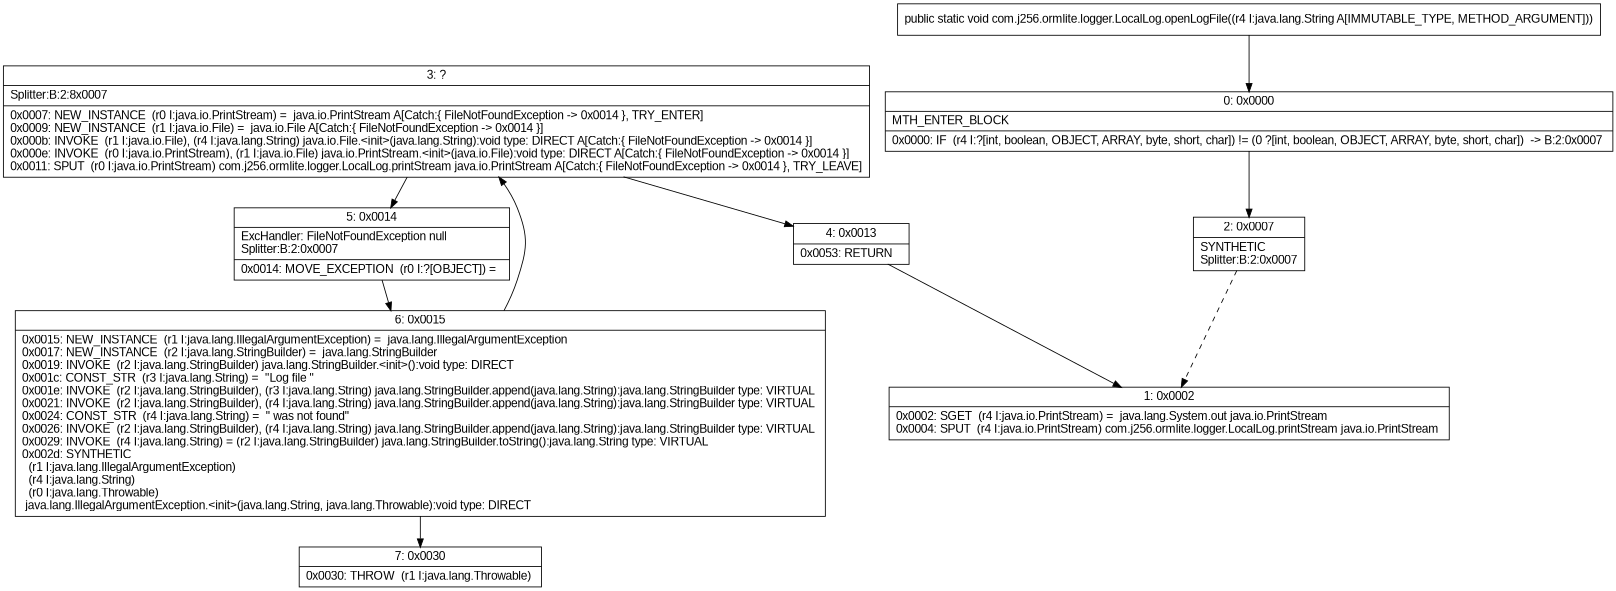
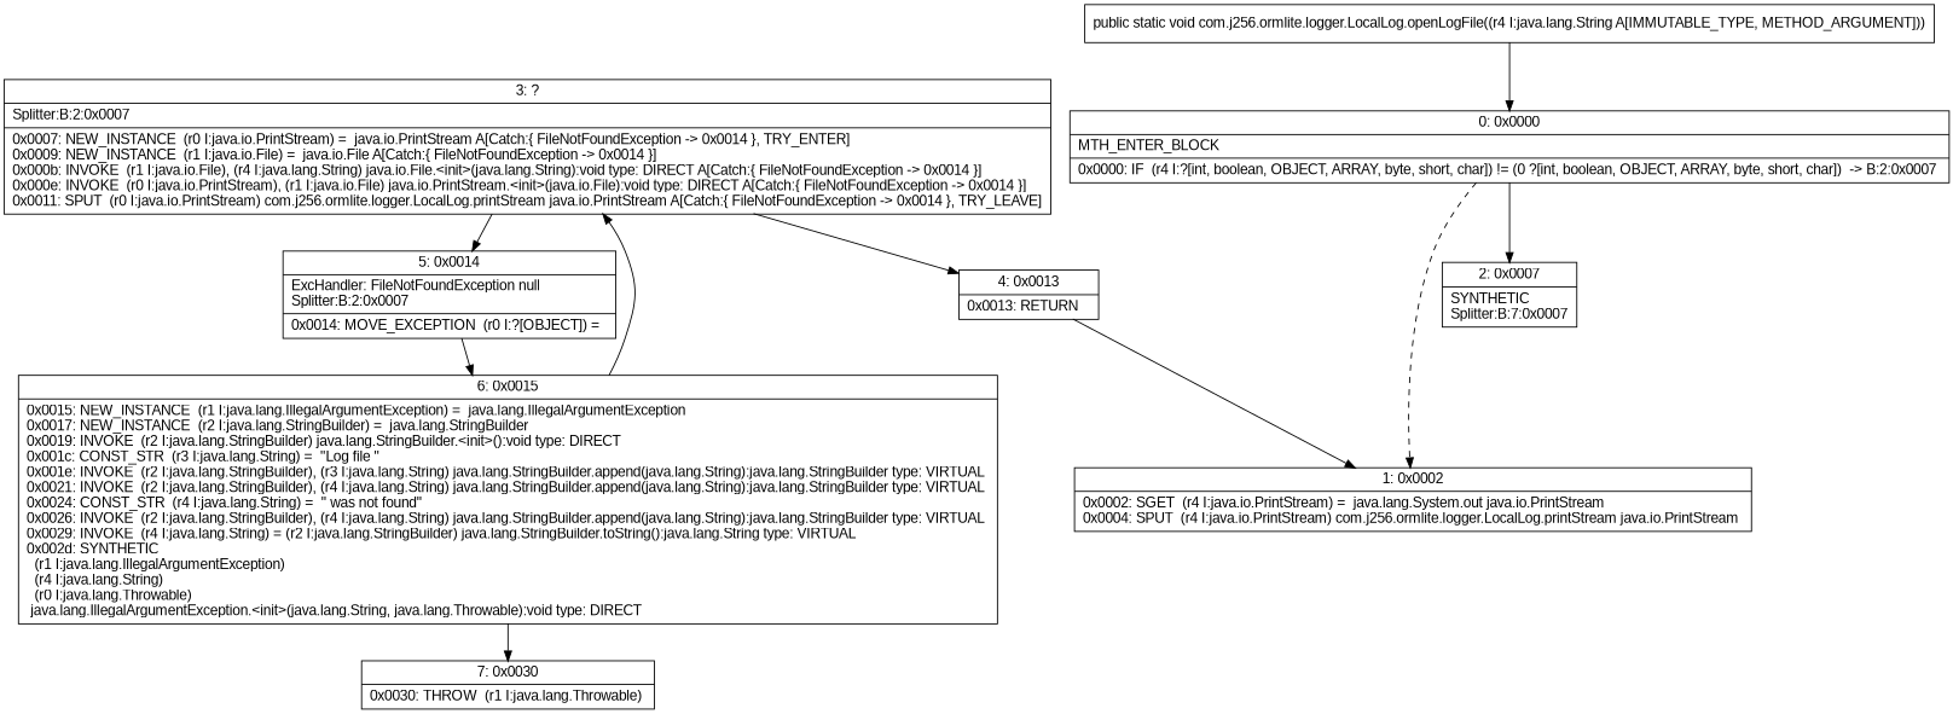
  digraph {
    fontname="Liberation Sans"
    node [fontname="Liberation Sans" shape=record]
    edge [fontname="Liberation Sans"]
    n1 [label="{0\:\ 0x0000|MTH_ENTER_BLOCK\l|0x0000: IF  (r4 I:?[int, boolean, OBJECT, ARRAY, byte, short, char]) != (0 ?[int, boolean, OBJECT, ARRAY, byte, short, char])  \-\> B:2:0x0007 \l}"]
    n2 [label="{1\:\ 0x0002|0x0002: SGET  (r4 I:java.io.PrintStream) =  java.lang.System.out java.io.PrintStream \l0x0004: SPUT  (r4 I:java.io.PrintStream) com.j256.ormlite.logger.LocalLog.printStream java.io.PrintStream \l}"]
-   n3 [label="{2\:\ 0x0007|SYNTHETIC\lSplitter:B:2:0x0007\l}"]
-   n4 [label="{4\:\ 0x0013|0x0053: RETURN   \l}"]
-   n5 [label="{3\:\ ?|Splitter:B:2:8x0007\l|0x0007: NEW_INSTANCE  (r0 I:java.io.PrintStream) =  java.io.PrintStream A[Catch:\{ FileNotFoundException \-\> 0x0014 \}, TRY_ENTER]\l0x0009: NEW_INSTANCE  (r1 I:java.io.File) =  java.io.File A[Catch:\{ FileNotFoundException \-\> 0x0014 \}]\l0x000b: INVOKE  (r1 I:java.io.File), (r4 I:java.lang.String) java.io.File.\<init\>(java.lang.String):void type: DIRECT A[Catch:\{ FileNotFoundException \-\> 0x0014 \}]\l0x000e: INVOKE  (r0 I:java.io.PrintStream), (r1 I:java.io.File) java.io.PrintStream.\<init\>(java.io.File):void type: DIRECT A[Catch:\{ FileNotFoundException \-\> 0x0014 \}]\l0x0011: SPUT  (r0 I:java.io.PrintStream) com.j256.ormlite.logger.LocalLog.printStream java.io.PrintStream A[Catch:\{ FileNotFoundException \-\> 0x0014 \}, TRY_LEAVE]\l}"]
+   n3 [label="{2\:\ 0x0007|SYNTHETIC\lSplitter:B:7:0x0007\l}"]
+   n4 [label="{4\:\ 0x0013|0x0013: RETURN   \l}"]
+   n5 [label="{3\:\ ?|Splitter:B:2:0x0007\l|0x0007: NEW_INSTANCE  (r0 I:java.io.PrintStream) =  java.io.PrintStream A[Catch:\{ FileNotFoundException \-\> 0x0014 \}, TRY_ENTER]\l0x0009: NEW_INSTANCE  (r1 I:java.io.File) =  java.io.File A[Catch:\{ FileNotFoundException \-\> 0x0014 \}]\l0x000b: INVOKE  (r1 I:java.io.File), (r4 I:java.lang.String) java.io.File.\<init\>(java.lang.String):void type: DIRECT A[Catch:\{ FileNotFoundException \-\> 0x0014 \}]\l0x000e: INVOKE  (r0 I:java.io.PrintStream), (r1 I:java.io.File) java.io.PrintStream.\<init\>(java.io.File):void type: DIRECT A[Catch:\{ FileNotFoundException \-\> 0x0014 \}]\l0x0011: SPUT  (r0 I:java.io.PrintStream) com.j256.ormlite.logger.LocalLog.printStream java.io.PrintStream A[Catch:\{ FileNotFoundException \-\> 0x0014 \}, TRY_LEAVE]\l}"]
    n6 [label="{5\:\ 0x0014|ExcHandler: FileNotFoundException null\lSplitter:B:2:0x0007\l|0x0014: MOVE_EXCEPTION  (r0 I:?[OBJECT]) =  \l}"]
    n7 [label="{6\:\ 0x0015|0x0015: NEW_INSTANCE  (r1 I:java.lang.IllegalArgumentException) =  java.lang.IllegalArgumentException \l0x0017: NEW_INSTANCE  (r2 I:java.lang.StringBuilder) =  java.lang.StringBuilder \l0x0019: INVOKE  (r2 I:java.lang.StringBuilder) java.lang.StringBuilder.\<init\>():void type: DIRECT \l0x001c: CONST_STR  (r3 I:java.lang.String) =  \"Log file \" \l0x001e: INVOKE  (r2 I:java.lang.StringBuilder), (r3 I:java.lang.String) java.lang.StringBuilder.append(java.lang.String):java.lang.StringBuilder type: VIRTUAL \l0x0021: INVOKE  (r2 I:java.lang.StringBuilder), (r4 I:java.lang.String) java.lang.StringBuilder.append(java.lang.String):java.lang.StringBuilder type: VIRTUAL \l0x0024: CONST_STR  (r4 I:java.lang.String) =  \" was not found\" \l0x0026: INVOKE  (r2 I:java.lang.StringBuilder), (r4 I:java.lang.String) java.lang.StringBuilder.append(java.lang.String):java.lang.StringBuilder type: VIRTUAL \l0x0029: INVOKE  (r4 I:java.lang.String) = (r2 I:java.lang.StringBuilder) java.lang.StringBuilder.toString():java.lang.String type: VIRTUAL \l0x002d: SYNTHETIC  \l  (r1 I:java.lang.IllegalArgumentException)\l  (r4 I:java.lang.String)\l  (r0 I:java.lang.Throwable)\l java.lang.IllegalArgumentException.\<init\>(java.lang.String, java.lang.Throwable):void type: DIRECT \l}"]
    n8 [label="{7\:\ 0x0030|0x0030: THROW  (r1 I:java.lang.Throwable) \l}"]
    n9 [label="{public static void com.j256.ormlite.logger.LocalLog.openLogFile((r4 I:java.lang.String A[IMMUTABLE_TYPE, METHOD_ARGUMENT])) }"]
-   n3 -> n2 [style=dashed]
+   n1 -> n2 [style=dashed]
    n1 -> n3
    n4 -> n2
    n5 -> n4
    n5 -> n6
    n6 -> n7
    n7 -> n5
    n7 -> n8
    n9 -> n1
  }
